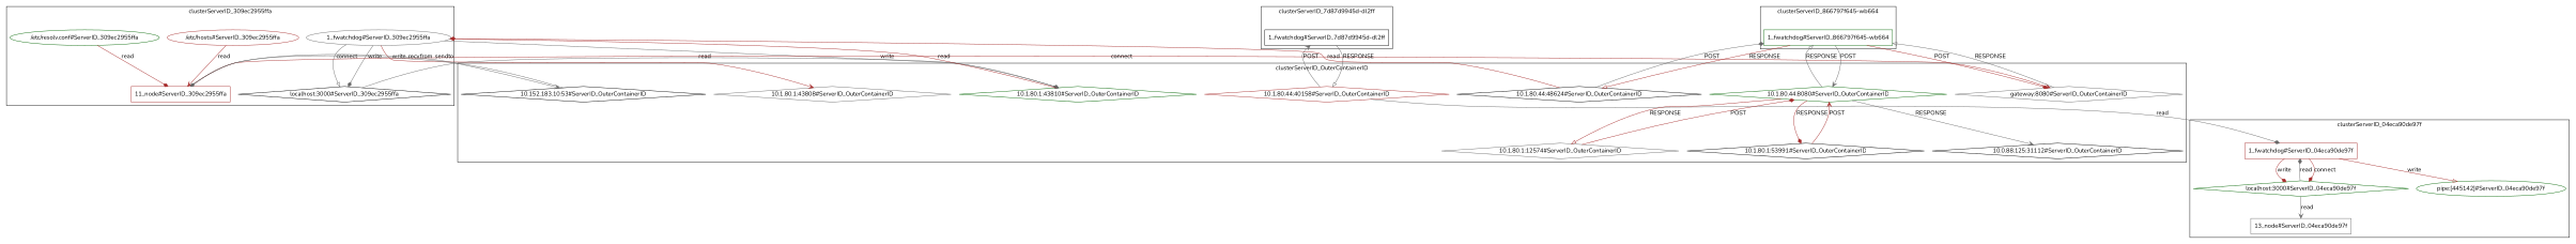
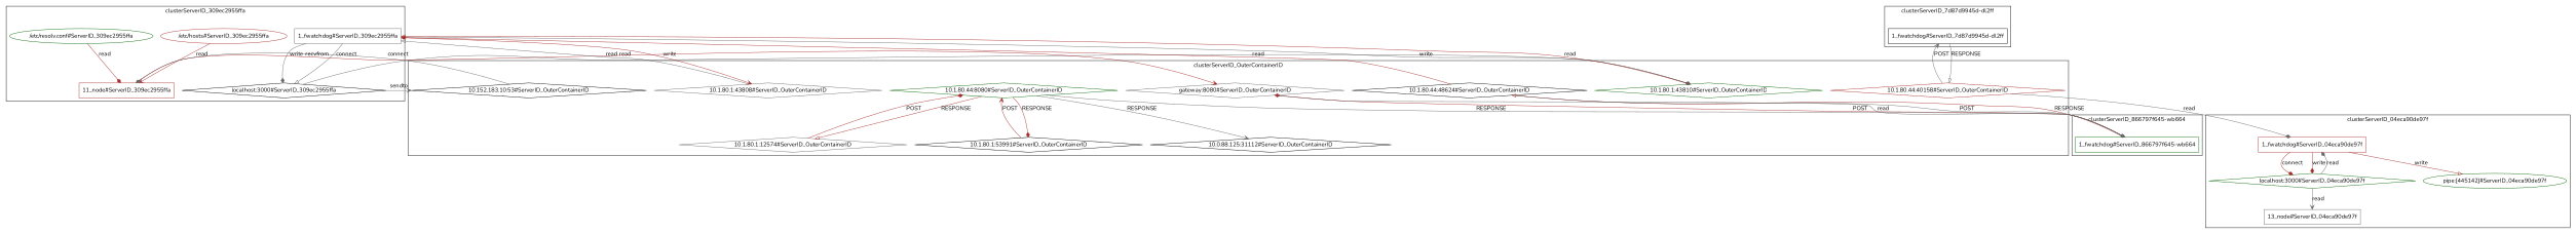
  digraph {
    fontname=Nunito
    node [color=darkgreen fontname=Nunito shape=diamond]
    edge [arrowhead=diamond color=gray40 fontname=Nunito]
    "1_fwatchdog#ServerID_04eca90de97f" [color=brown shape=box]
    "localhost:3000#ServerID_04eca90de97f"
    "13_node#ServerID_04eca90de97f" [color=gray40 shape=box]
    "pipe:[445142]#ServerID_04eca90de97f" [shape=ellipse]
    "localhost:3000#ServerID_309ec2955ffa" [color=black]
-   "1_fwatchdog#ServerID_309ec2955ffa" [color=gray40 shape=ellipse]
+   "1_fwatchdog#ServerID_309ec2955ffa" [color=gray40 shape=box]
    "11_node#ServerID_309ec2955ffa" [color=brown shape=box]
    "/etc/hosts#ServerID_309ec2955ffa" [color=brown shape=ellipse]
    "/etc/resolv.conf#ServerID_309ec2955ffa" [shape=ellipse]
    "1_fwatchdog#ServerID_7d87d9945d-dl2ff" [color=black shape=box]
    "1_fwatchdog#ServerID_866797f645-wb664" [shape=box]
    "gateway:8080#ServerID_OuterContainerID" [color=gray40]
    "10.1.80.44:40158#ServerID_OuterContainerID" [color=brown]
    "10.1.80.44:48624#ServerID_OuterContainerID" [color=black]
    "10.1.80.44:8080#ServerID_OuterContainerID"
    "10.152.183.10:53#ServerID_OuterContainerID" [color=black]
    "10.1.80.1:43808#ServerID_OuterContainerID" [color=gray40]
    "10.1.80.1:43810#ServerID_OuterContainerID"
    "10.1.80.1:12574#ServerID_OuterContainerID" [color=gray40]
    "10.0.88.125:31112#ServerID_OuterContainerID" [color=black]
    "10.1.80.1:53991#ServerID_OuterContainerID" [color=black]
    subgraph cluster_1 {
      label=clusterServerID_04eca90de97f
      "1_fwatchdog#ServerID_04eca90de97f"
      "localhost:3000#ServerID_04eca90de97f"
      "13_node#ServerID_04eca90de97f"
      "pipe:[445142]#ServerID_04eca90de97f"
    }
    subgraph cluster_2 {
      label=clusterServerID_309ec2955ffa
      "localhost:3000#ServerID_309ec2955ffa"
      "1_fwatchdog#ServerID_309ec2955ffa"
      "11_node#ServerID_309ec2955ffa"
      "/etc/hosts#ServerID_309ec2955ffa"
      "/etc/resolv.conf#ServerID_309ec2955ffa"
    }
    subgraph cluster_3 {
      label="clusterServerID_7d87d9945d-dl2ff"
      "1_fwatchdog#ServerID_7d87d9945d-dl2ff"
    }
    subgraph cluster_4 {
      label="clusterServerID_866797f645-wb664"
      "1_fwatchdog#ServerID_866797f645-wb664"
    }
    subgraph cluster_5 {
      label=clusterServerID_OuterContainerID
      "gateway:8080#ServerID_OuterContainerID"
      "10.1.80.44:40158#ServerID_OuterContainerID"
      "10.1.80.44:48624#ServerID_OuterContainerID"
      "10.1.80.44:8080#ServerID_OuterContainerID"
      "10.152.183.10:53#ServerID_OuterContainerID"
      "10.1.80.1:43808#ServerID_OuterContainerID"
      "10.1.80.1:43810#ServerID_OuterContainerID"
      "10.1.80.1:12574#ServerID_OuterContainerID"
      "10.0.88.125:31112#ServerID_OuterContainerID"
      "10.1.80.1:53991#ServerID_OuterContainerID"
    }
    "1_fwatchdog#ServerID_04eca90de97f" -> "localhost:3000#ServerID_04eca90de97f" [color=brown label=connect]
    "1_fwatchdog#ServerID_04eca90de97f" -> "localhost:3000#ServerID_04eca90de97f" [color=brown label=write]
    "1_fwatchdog#ServerID_04eca90de97f" -> "pipe:[445142]#ServerID_04eca90de97f" [arrowhead=onormal color=brown label=write]
    "localhost:3000#ServerID_04eca90de97f" -> "1_fwatchdog#ServerID_04eca90de97f" [label=read]
    "localhost:3000#ServerID_04eca90de97f" -> "13_node#ServerID_04eca90de97f" [arrowhead=vee label=read]
    "localhost:3000#ServerID_309ec2955ffa" -> "10.1.80.1:43810#ServerID_OuterContainerID" [label=read]
    "1_fwatchdog#ServerID_309ec2955ffa" -> "localhost:3000#ServerID_309ec2955ffa" [arrowhead=onormal label=connect]
    "1_fwatchdog#ServerID_309ec2955ffa" -> "localhost:3000#ServerID_309ec2955ffa" [label=write]
    "1_fwatchdog#ServerID_309ec2955ffa" -> "10.1.80.1:43808#ServerID_OuterContainerID" [arrowhead=vee color=brown label=write]
    "1_fwatchdog#ServerID_309ec2955ffa" -> "10.1.80.1:43810#ServerID_OuterContainerID" [label=write]
    "11_node#ServerID_309ec2955ffa" -> "gateway:8080#ServerID_OuterContainerID" [arrowhead=vee color=brown label=connect]
-   "11_node#ServerID_309ec2955ffa" -> "10.152.183.10:53#ServerID_OuterContainerID" [arrowhead=vee label=sendto]
+   "localhost:3000#ServerID_309ec2955ffa" -> "10.152.183.10:53#ServerID_OuterContainerID" [arrowhead=vee label=sendto]
    "/etc/hosts#ServerID_309ec2955ffa" -> "11_node#ServerID_309ec2955ffa" [arrowhead=vee color=brown label=read]
    "/etc/resolv.conf#ServerID_309ec2955ffa" -> "11_node#ServerID_309ec2955ffa" [color=brown label=read]
    "1_fwatchdog#ServerID_7d87d9945d-dl2ff" -> "10.1.80.44:40158#ServerID_OuterContainerID" [arrowhead=onormal label=RESPONSE]
    "1_fwatchdog#ServerID_866797f645-wb664" -> "gateway:8080#ServerID_OuterContainerID" [color=brown label=POST]
    "1_fwatchdog#ServerID_866797f645-wb664" -> "10.1.80.44:48624#ServerID_OuterContainerID" [arrowhead=onormal color=brown label=RESPONSE]
-   "1_fwatchdog#ServerID_866797f645-wb664" -> "10.1.80.44:8080#ServerID_OuterContainerID" [arrowhead=vee label=POST]
-   "gateway:8080#ServerID_OuterContainerID" -> "1_fwatchdog#ServerID_866797f645-wb664" [arrowhead=onormal label=RESPONSE]
+   "gateway:8080#ServerID_OuterContainerID" -> "1_fwatchdog#ServerID_866797f645-wb664" [arrowhead=onormal label=read]
    "10.1.80.44:40158#ServerID_OuterContainerID" -> "1_fwatchdog#ServerID_04eca90de97f" [label=read]
    "10.1.80.44:40158#ServerID_OuterContainerID" -> "1_fwatchdog#ServerID_7d87d9945d-dl2ff" [arrowhead=vee label=POST]
    "10.1.80.44:48624#ServerID_OuterContainerID" -> "1_fwatchdog#ServerID_309ec2955ffa" [color=brown label=read]
    "10.1.80.44:48624#ServerID_OuterContainerID" -> "1_fwatchdog#ServerID_866797f645-wb664" [label=POST]
    "10.1.80.44:8080#ServerID_OuterContainerID" -> "1_fwatchdog#ServerID_866797f645-wb664" [arrowhead=onormal label=RESPONSE]
    "10.1.80.44:8080#ServerID_OuterContainerID" -> "10.1.80.1:12574#ServerID_OuterContainerID" [arrowhead=onormal color=brown label=RESPONSE]
    "10.1.80.44:8080#ServerID_OuterContainerID" -> "10.0.88.125:31112#ServerID_OuterContainerID" [arrowhead=vee label=RESPONSE]
    "10.1.80.44:8080#ServerID_OuterContainerID" -> "10.1.80.1:53991#ServerID_OuterContainerID" [color=brown label=RESPONSE]
    "10.152.183.10:53#ServerID_OuterContainerID" -> "11_node#ServerID_309ec2955ffa" [label=recvfrom]
+   "10.1.80.1:43808#ServerID_OuterContainerID" -> "1_fwatchdog#ServerID_309ec2955ffa" [arrowhead=onormal label=read]
    "10.1.80.1:43810#ServerID_OuterContainerID" -> "1_fwatchdog#ServerID_309ec2955ffa" [arrowhead=onormal color=brown label=read]
    "10.1.80.1:12574#ServerID_OuterContainerID" -> "10.1.80.44:8080#ServerID_OuterContainerID" [color=brown label=POST]
    "10.1.80.1:53991#ServerID_OuterContainerID" -> "10.1.80.44:8080#ServerID_OuterContainerID" [arrowhead=vee color=brown label=POST]
  }
